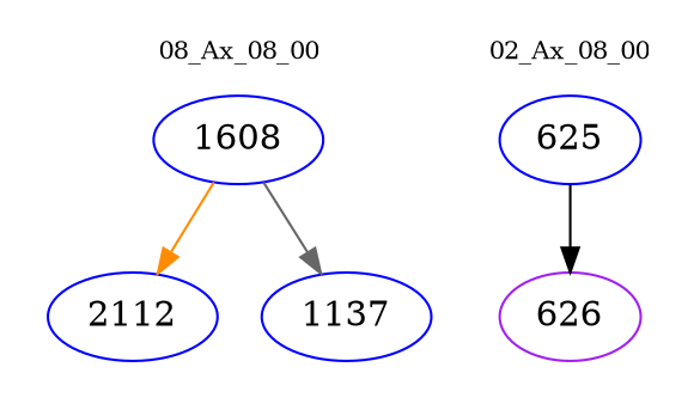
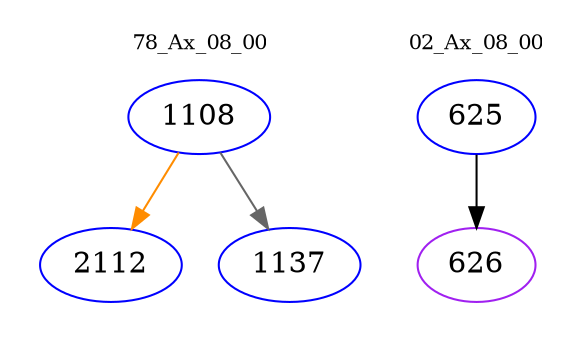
  digraph {
    node [color=blue]
-   n1 [label=1608]
+   n1 [label=1108]
    n2 [label=2112]
    n3 [label=1137]
    n4 [label=625]
    n5 [color=purple label=626]
    subgraph cluster_1 {
      color=white
      fontsize=10
-     label="08_Ax_08_00"
+     label="78_Ax_08_00"
      n1
      n2
      n3
    }
    subgraph cluster_2 {
      color=white
      fontsize=10
      label="02_Ax_08_00"
      n4
      n5
    }
    n1 -> n2 [color=darkorange]
    n1 -> n3 [color=gray40]
    n4 -> n5 [color=black]
  }
